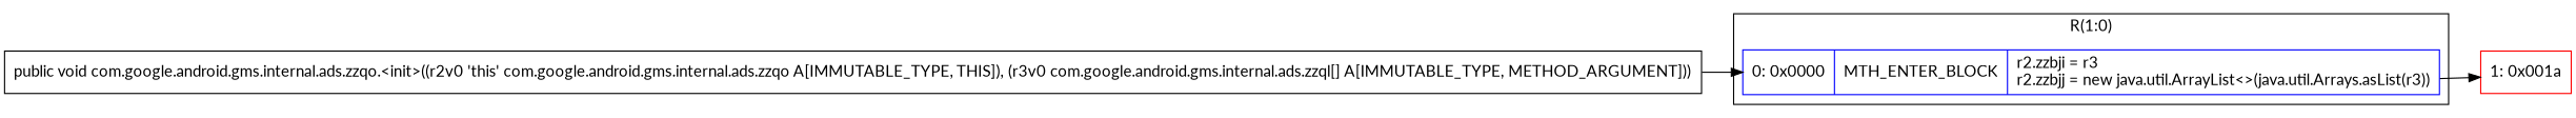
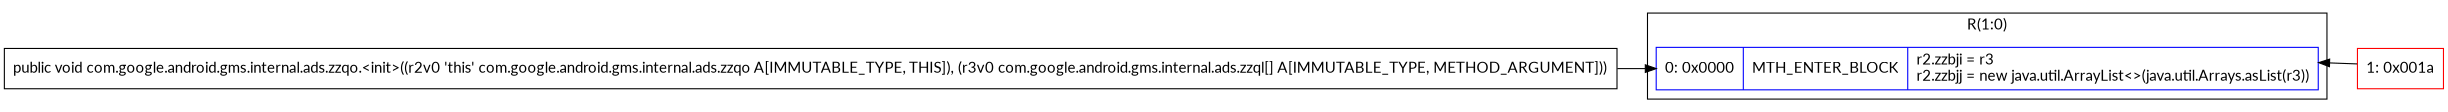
  digraph {
    rankdir=LR
    fontname=Lato
    node [shape=record fontname=Lato]
    edge [fontname=Lato]
    n1 [color=blue label="{0\:\ 0x0000|MTH_ENTER_BLOCK\l|r2.zzbji = r3\lr2.zzbjj = new java.util.ArrayList\<\>(java.util.Arrays.asList(r3))\l}"]
    n2 [color=red label="{1\:\ 0x001a}"]
    n3 [label="{public void com.google.android.gms.internal.ads.zzqo.\<init\>((r2v0 'this' com.google.android.gms.internal.ads.zzqo A[IMMUTABLE_TYPE, THIS]), (r3v0 com.google.android.gms.internal.ads.zzql[] A[IMMUTABLE_TYPE, METHOD_ARGUMENT])) }"]
    subgraph cluster_1 {
      label="R(1:0)"
      n1
    }
-   n1 -> n2
+   n2 -> n1
    n3 -> n1
  }
